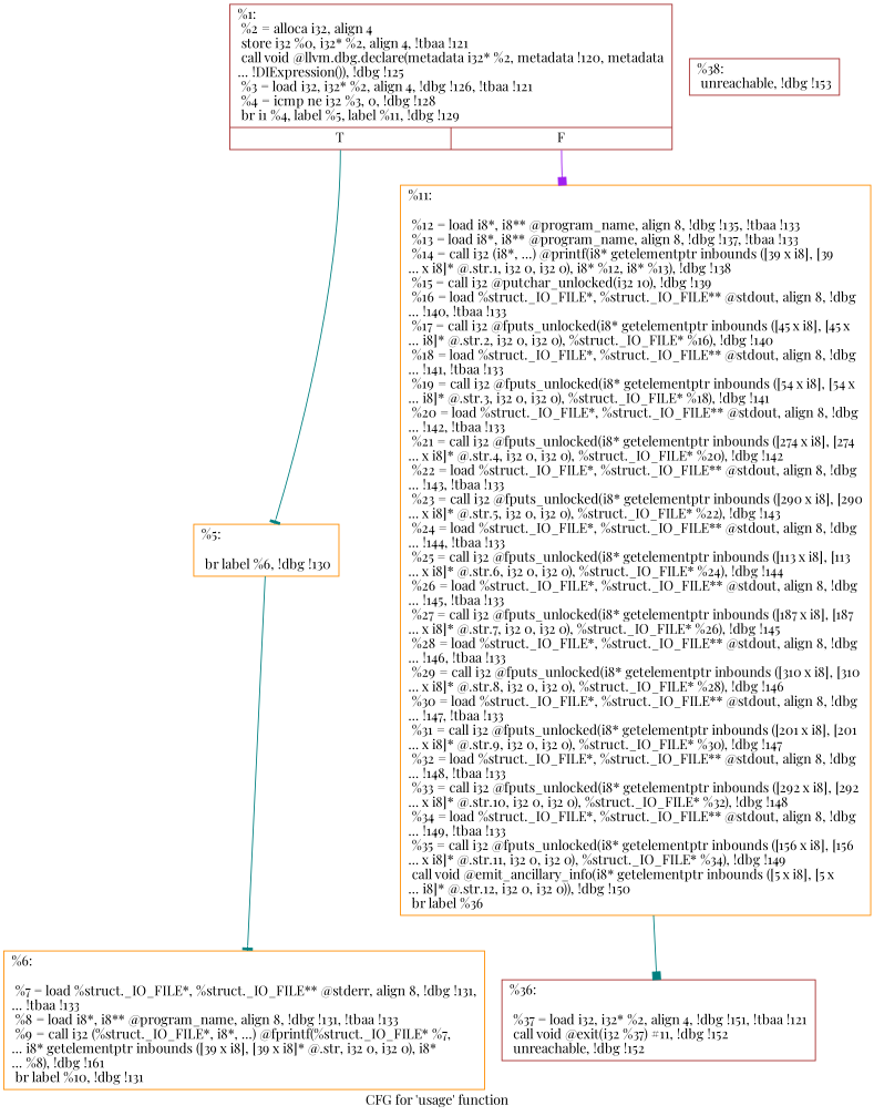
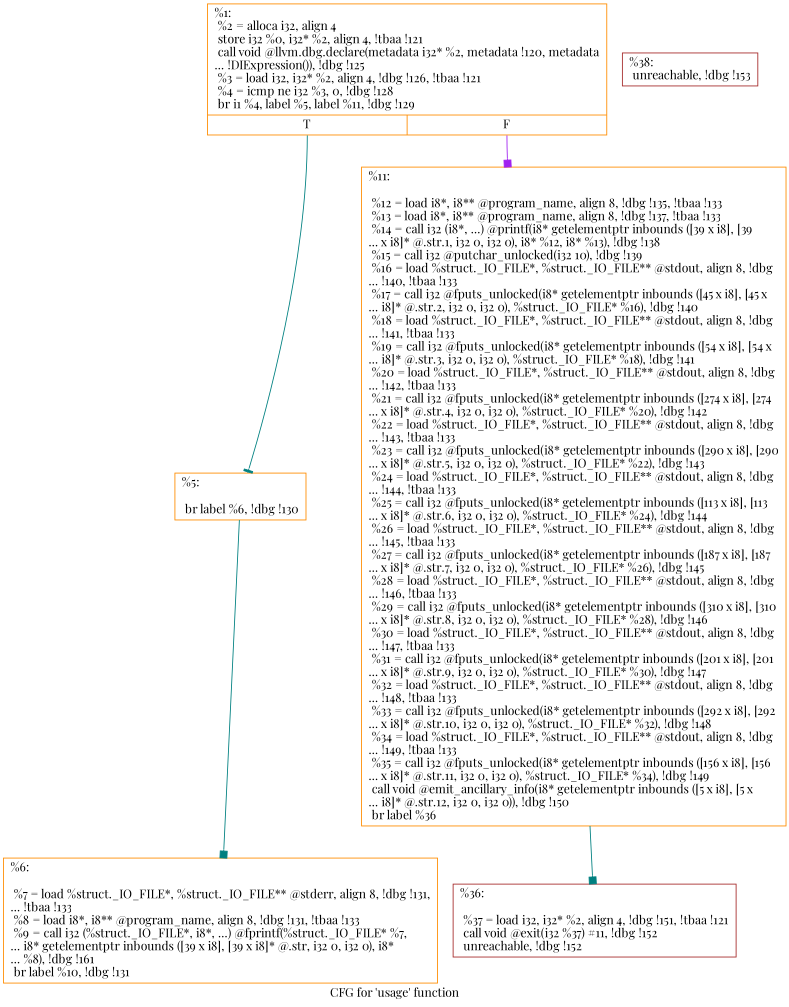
  digraph {
    fontname="Playfair Display"
    label="CFG for 'usage' function"
    node [color=darkorange fontname="Playfair Display" shape=record]
    edge [arrowhead=tee color=teal fontname="Playfair Display"]
-   n1 [color=brown label="{%1:\l  %2 = alloca i32, align 4\l  store i32 %0, i32* %2, align 4, !tbaa !121\l  call void @llvm.dbg.declare(metadata i32* %2, metadata !120, metadata\l... !DIExpression()), !dbg !125\l  %3 = load i32, i32* %2, align 4, !dbg !126, !tbaa !121\l  %4 = icmp ne i32 %3, 0, !dbg !128\l  br i1 %4, label %5, label %11, !dbg !129\l|{<s0>T|<s1>F}}"]
+   n1 [label="{%1:\l  %2 = alloca i32, align 4\l  store i32 %0, i32* %2, align 4, !tbaa !121\l  call void @llvm.dbg.declare(metadata i32* %2, metadata !120, metadata\l... !DIExpression()), !dbg !125\l  %3 = load i32, i32* %2, align 4, !dbg !126, !tbaa !121\l  %4 = icmp ne i32 %3, 0, !dbg !128\l  br i1 %4, label %5, label %11, !dbg !129\l|{<s0>T|<s1>F}}"]
    n2 [label="{%5:\l\l  br label %6, !dbg !130\l}"]
    n3 [label="{%11:\l\l  %12 = load i8*, i8** @program_name, align 8, !dbg !135, !tbaa !133\l  %13 = load i8*, i8** @program_name, align 8, !dbg !137, !tbaa !133\l  %14 = call i32 (i8*, ...) @printf(i8* getelementptr inbounds ([39 x i8], [39\l... x i8]* @.str.1, i32 0, i32 0), i8* %12, i8* %13), !dbg !138\l  %15 = call i32 @putchar_unlocked(i32 10), !dbg !139\l  %16 = load %struct._IO_FILE*, %struct._IO_FILE** @stdout, align 8, !dbg\l... !140, !tbaa !133\l  %17 = call i32 @fputs_unlocked(i8* getelementptr inbounds ([45 x i8], [45 x\l... i8]* @.str.2, i32 0, i32 0), %struct._IO_FILE* %16), !dbg !140\l  %18 = load %struct._IO_FILE*, %struct._IO_FILE** @stdout, align 8, !dbg\l... !141, !tbaa !133\l  %19 = call i32 @fputs_unlocked(i8* getelementptr inbounds ([54 x i8], [54 x\l... i8]* @.str.3, i32 0, i32 0), %struct._IO_FILE* %18), !dbg !141\l  %20 = load %struct._IO_FILE*, %struct._IO_FILE** @stdout, align 8, !dbg\l... !142, !tbaa !133\l  %21 = call i32 @fputs_unlocked(i8* getelementptr inbounds ([274 x i8], [274\l... x i8]* @.str.4, i32 0, i32 0), %struct._IO_FILE* %20), !dbg !142\l  %22 = load %struct._IO_FILE*, %struct._IO_FILE** @stdout, align 8, !dbg\l... !143, !tbaa !133\l  %23 = call i32 @fputs_unlocked(i8* getelementptr inbounds ([290 x i8], [290\l... x i8]* @.str.5, i32 0, i32 0), %struct._IO_FILE* %22), !dbg !143\l  %24 = load %struct._IO_FILE*, %struct._IO_FILE** @stdout, align 8, !dbg\l... !144, !tbaa !133\l  %25 = call i32 @fputs_unlocked(i8* getelementptr inbounds ([113 x i8], [113\l... x i8]* @.str.6, i32 0, i32 0), %struct._IO_FILE* %24), !dbg !144\l  %26 = load %struct._IO_FILE*, %struct._IO_FILE** @stdout, align 8, !dbg\l... !145, !tbaa !133\l  %27 = call i32 @fputs_unlocked(i8* getelementptr inbounds ([187 x i8], [187\l... x i8]* @.str.7, i32 0, i32 0), %struct._IO_FILE* %26), !dbg !145\l  %28 = load %struct._IO_FILE*, %struct._IO_FILE** @stdout, align 8, !dbg\l... !146, !tbaa !133\l  %29 = call i32 @fputs_unlocked(i8* getelementptr inbounds ([310 x i8], [310\l... x i8]* @.str.8, i32 0, i32 0), %struct._IO_FILE* %28), !dbg !146\l  %30 = load %struct._IO_FILE*, %struct._IO_FILE** @stdout, align 8, !dbg\l... !147, !tbaa !133\l  %31 = call i32 @fputs_unlocked(i8* getelementptr inbounds ([201 x i8], [201\l... x i8]* @.str.9, i32 0, i32 0), %struct._IO_FILE* %30), !dbg !147\l  %32 = load %struct._IO_FILE*, %struct._IO_FILE** @stdout, align 8, !dbg\l... !148, !tbaa !133\l  %33 = call i32 @fputs_unlocked(i8* getelementptr inbounds ([292 x i8], [292\l... x i8]* @.str.10, i32 0, i32 0), %struct._IO_FILE* %32), !dbg !148\l  %34 = load %struct._IO_FILE*, %struct._IO_FILE** @stdout, align 8, !dbg\l... !149, !tbaa !133\l  %35 = call i32 @fputs_unlocked(i8* getelementptr inbounds ([156 x i8], [156\l... x i8]* @.str.11, i32 0, i32 0), %struct._IO_FILE* %34), !dbg !149\l  call void @emit_ancillary_info(i8* getelementptr inbounds ([5 x i8], [5 x\l... i8]* @.str.12, i32 0, i32 0)), !dbg !150\l  br label %36\l}"]
    n4 [label="{%6:\l\l  %7 = load %struct._IO_FILE*, %struct._IO_FILE** @stderr, align 8, !dbg !131,\l... !tbaa !133\l  %8 = load i8*, i8** @program_name, align 8, !dbg !131, !tbaa !133\l  %9 = call i32 (%struct._IO_FILE*, i8*, ...) @fprintf(%struct._IO_FILE* %7,\l... i8* getelementptr inbounds ([39 x i8], [39 x i8]* @.str, i32 0, i32 0), i8*\l... %8), !dbg !161\l  br label %10, !dbg !131\l}"]
    n5 [color=brown label="{%36:\l\l  %37 = load i32, i32* %2, align 4, !dbg !151, !tbaa !121\l  call void @exit(i32 %37) #11, !dbg !152\l  unreachable, !dbg !152\l}"]
    n6 [color=brown label="{%38:                                                  \l  unreachable, !dbg !153\l}"]
    n1 -> n2 [tailport=s0]
    n1 -> n3 [arrowhead=box color=purple tailport=s1]
-   n2 -> n4
+   n2 -> n4 [arrowhead=box]
    n3 -> n5 [arrowhead=box]
  }
